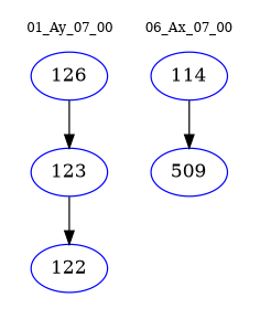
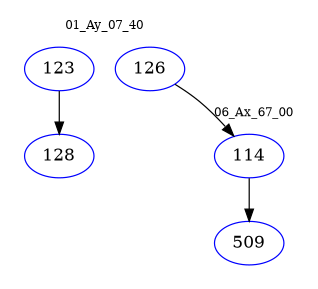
  digraph {
    node [color=blue]
    edge [color=black]
    n1 [label=126]
    n2 [label=123]
-   n3 [label=122]
+   n3 [label=128]
    n4 [label=114]
    n5 [label=509]
    subgraph cluster_1 {
      color=white
      fontsize=10
-     label="01_Ay_07_00"
+     label="01_Ay_07_40"
      n1
      n2
      n3
    }
    subgraph cluster_2 {
      color=white
      fontsize=10
-     label="06_Ax_07_00"
+     label="06_Ax_67_00"
      n4
      n5
    }
-   n1 -> n2
+   n1 -> n4
    n2 -> n3
    n4 -> n5
  }
